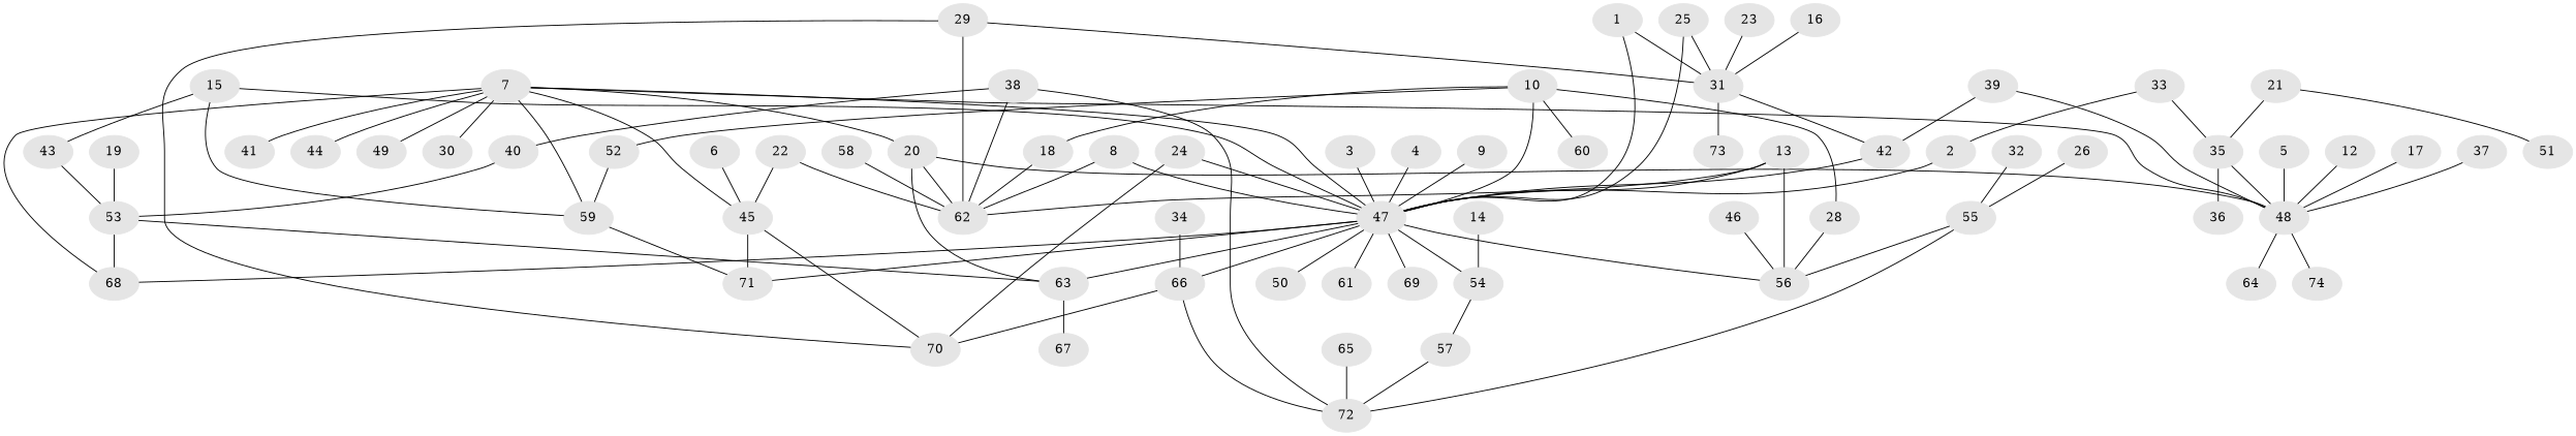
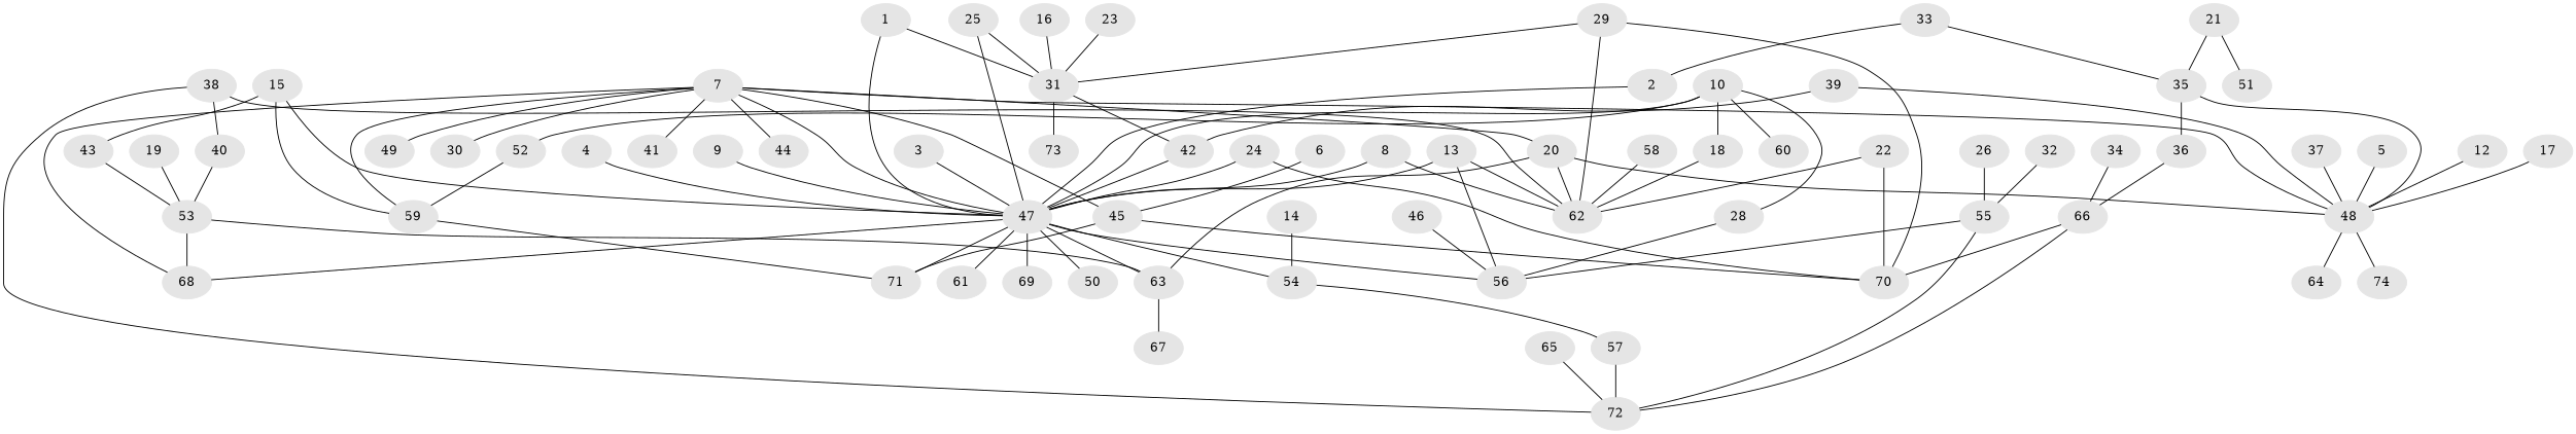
  graph {
    node [color=gray90 style=filled]
    edge [weight=1.0]
    1
    31
    47
    42
    73
    68
    56
    54
    63
    66
    71
    50
    61
    69
    2
    3
    4
    5
    48
    64
    74
    6
    45
    70
    7
    20
    30
    41
    44
    49
    59
    62
    8
    9
    10
    18
    28
    52
    60
    29
    12
    13
    14
    57
    15
    43
    53
    16
    17
    19
    67
    21
    35
    51
    36
    22
    23
    24
    25
    26
    55
    72
    32
    33
    34
    37
    38
    40
    39
    46
    58
    65
    1 -- 31
    1 -- 47
    31 -- 42
    31 -- 73
    47 -- 68
    47 -- 56
    47 -- 54
    47 -- 63
-   47 -- 66
+   36 -- 66
    47 -- 71
    47 -- 50
    47 -- 61
    47 -- 69
    42 -- 47
    54 -- 57
    63 -- 67
    66 -- 70
    66 -- 72
    2 -- 47
    3 -- 47
    4 -- 47
    5 -- 48
    48 -- 64
    48 -- 74
    6 -- 45
    45 -- 71
    45 -- 70
    7 -- 47
    7 -- 68
    7 -- 48
    7 -- 45
    7 -- 20
    7 -- 30
    7 -- 41
    7 -- 44
    7 -- 49
    7 -- 59
    20 -- 63
    20 -- 48
    20 -- 62
    59 -- 71
    8 -- 47
    8 -- 62
    9 -- 47
    10 -- 47
    10 -- 18
    10 -- 28
    10 -- 52
    10 -- 60
    18 -- 62
    28 -- 56
    52 -- 59
    29 -- 31
    29 -- 70
    29 -- 62
    12 -- 48
    13 -- 47
    13 -- 56
    13 -- 62
    14 -- 54
    57 -- 72
    15 -- 47
    15 -- 59
    15 -- 43
    43 -- 53
    53 -- 68
    53 -- 63
    16 -- 31
    17 -- 48
    19 -- 53
    21 -- 35
    21 -- 51
    35 -- 48
    35 -- 36
-   22 -- 45
+   22 -- 70
    22 -- 62
    23 -- 31
    24 -- 47
    24 -- 70
    25 -- 31
    25 -- 47
    26 -- 55
    55 -- 56
    55 -- 72
    32 -- 55
    33 -- 2
    33 -- 35
    34 -- 66
    37 -- 48
    38 -- 62
    38 -- 72
    38 -- 40
    40 -- 53
    39 -- 42
    39 -- 48
    46 -- 56
    58 -- 62
    65 -- 72
  }
